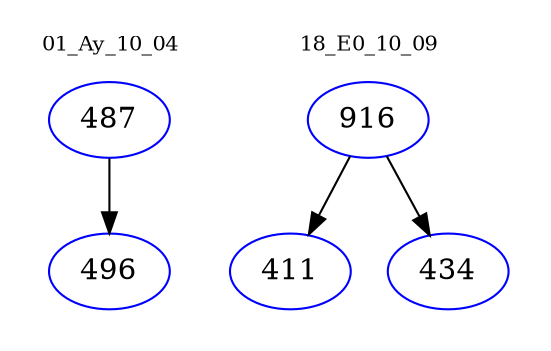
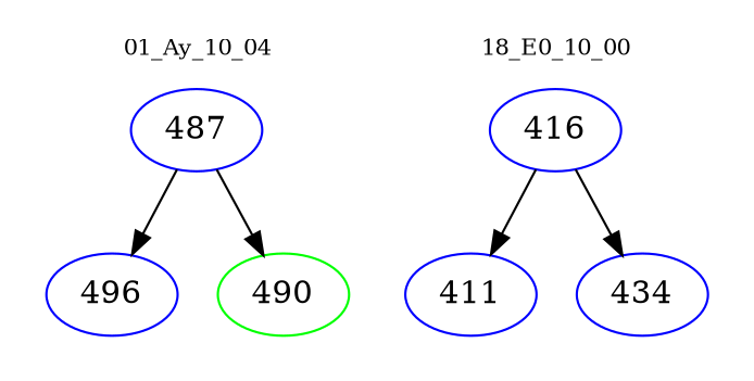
  digraph {
    node [color=blue]
    edge [color=black]
    n1 [label=487]
    n2 [label=496]
-   n4 [label=916]
+   n3 [color=green label=490]
+   n4 [label=416]
    n5 [label=411]
    n6 [label=434]
    subgraph cluster_1 {
      color=white
      fontsize=10
      label="01_Ay_10_04"
      n1
      n2
+     n3
    }
    subgraph cluster_2 {
      color=white
      fontsize=10
-     label="18_E0_10_09"
+     label="18_E0_10_00"
      n4
      n5
      n6
    }
    n1 -> n2
+   n1 -> n3
    n4 -> n5
    n4 -> n6
  }
